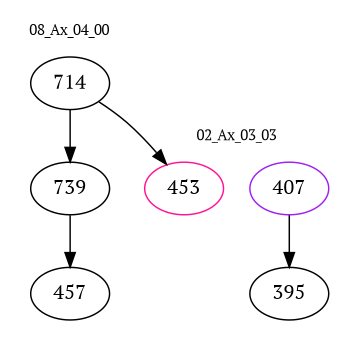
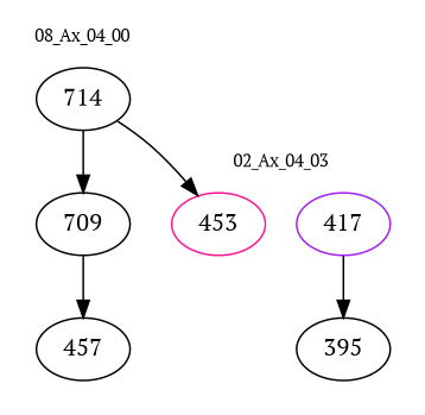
  digraph {
    fontname="PT Serif"
    node [color=black fontname="PT Serif"]
    edge [color=black fontname="PT Serif"]
    n1 [label=714]
-   n2 [label=739]
+   n2 [label=709]
    n3 [label=457]
-   n4 [color=purple label=407]
+   n4 [color=purple label=417]
    n5 [label=395]
    n6 [color=deeppink label=453]
    subgraph cluster_1 {
      color=white
      fontsize=10
      label="08_Ax_04_00"
      n1
      n2
      n3
    }
    subgraph cluster_2 {
      color=white
      fontsize=10
-     label="02_Ax_03_03"
+     label="02_Ax_04_03"
      n4
      n5
      n6
    }
    n1 -> n2
    n1 -> n6
    n2 -> n3
    n4 -> n5
  }
